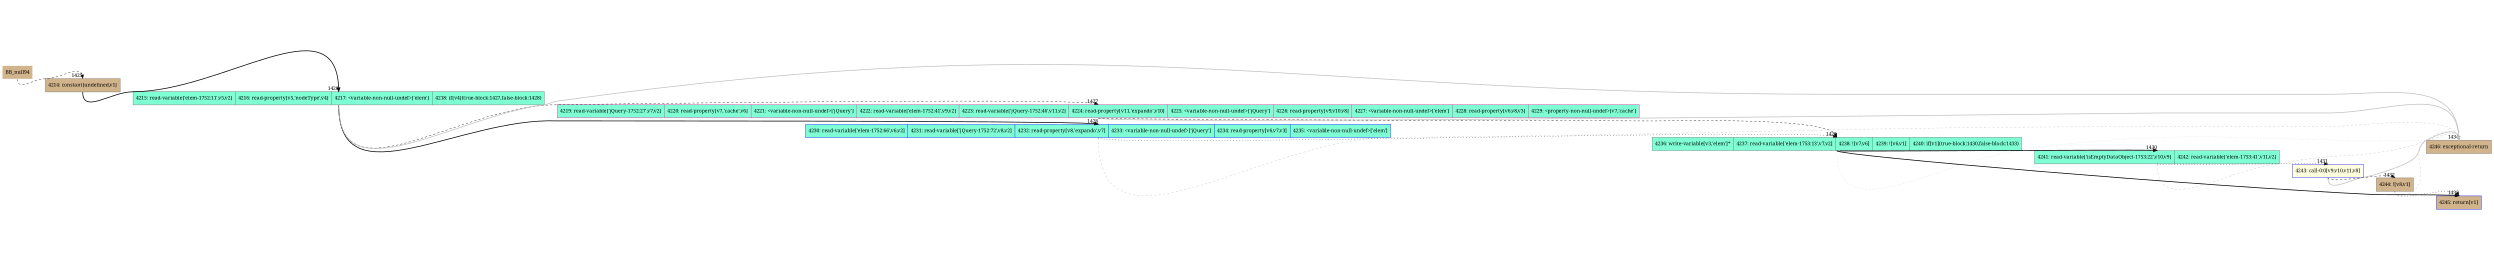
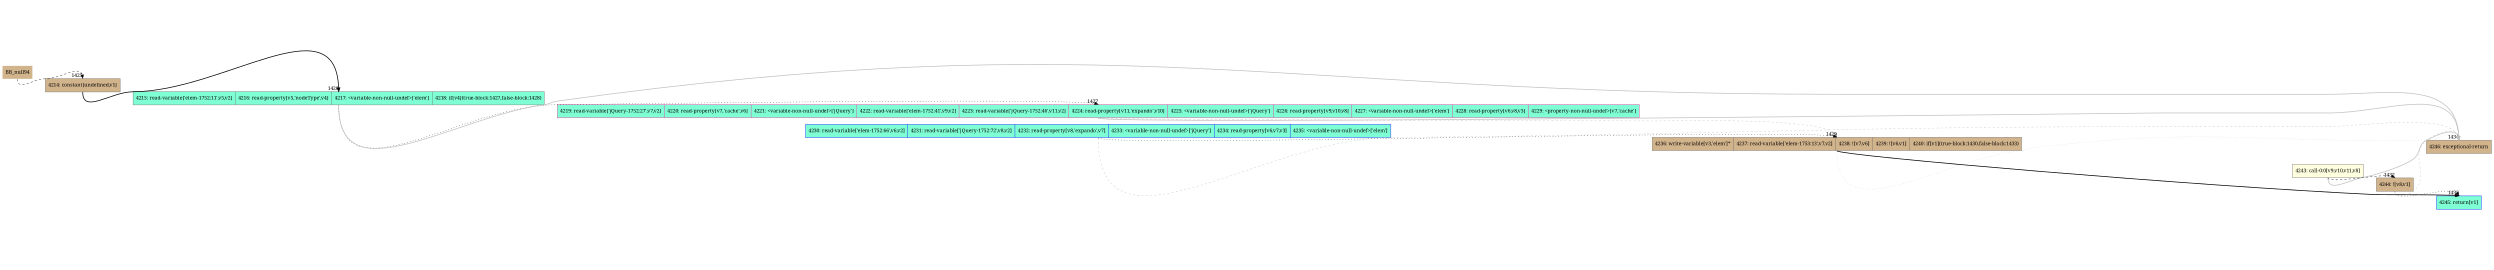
  digraph {
    fontname="Noto Serif"
    rankdir=LR
    node [color=gray40 fillcolor=tan fontname="Noto Serif" shape=record style=filled]
    edge [fontname="Noto Serif" headport=n style=bold tailport=s]
    n1 [label=BB_null94 shape=none]
    n2 [label="{4214: constant[undefined,v1]}"]
    n3 [fillcolor=aquamarine label="{4215: read-variable['elem-1752:11',v5,v2]|4216: read-property[v5,'nodeType',v4]|4217: \<variable-non-null-undef\>['elem']|4218: if[v4](true-block:1427,false-block:1428)}"]
    n4 [color=deeppink fillcolor=aquamarine label="{4219: read-variable['jQuery-1752:27',v7,v2]|4220: read-property[v7,'cache',v6]|4221: \<variable-non-null-undef\>['jQuery']|4222: read-variable['elem-1752:41',v9,v2]|4223: read-variable['jQuery-1752:46',v11,v2]|4224: read-property[v11,'expando',v10]|4225: \<variable-non-null-undef\>['jQuery']|4226: read-property[v9,v10,v8]|4227: \<variable-non-null-undef\>['elem']|4228: read-property[v6,v8,v3]|4229: \<property-non-null-undef\>[v7,'cache']}"]
    n5 [color=blue fillcolor=aquamarine label="{4230: read-variable['elem-1752:66',v6,v2]|4231: read-variable['jQuery-1752:72',v8,v2]|4232: read-property[v8,'expando',v7]|4233: \<variable-non-null-undef\>['jQuery']|4234: read-property[v6,v7,v3]|4235: \<variable-non-null-undef\>['elem']}"]
    n6 [label="{4246: exceptional-return}"]
-   n7 [fillcolor=aquamarine label="{4236: write-variable[v3,'elem']*|4237: read-variable['elem-1753:13',v7,v2]|4238: ![v7,v6]|4239: ![v6,v1]|4240: if[v1](true-block:1430,false-block:1433)}"]
-   n8 [color=blue label="{4245: return[v1]}"]
-   n9 [fillcolor=aquamarine label="{4241: read-variable['isEmptyDataObject-1753:22',v10,v9]|4242: read-variable['elem-1753:41',v11,v2]}"]
-   n10 [color=blue fillcolor=lightyellow label="{4243: call-0:0[v9,v10,v11,v8]}"]
+   n7 [label="{4236: write-variable[v3,'elem']*|4237: read-variable['elem-1753:13',v7,v2]|4238: ![v7,v6]|4239: ![v6,v1]|4240: if[v1](true-block:1430,false-block:1433)}"]
+   n8 [color=blue fillcolor=aquamarine label="{4245: return[v1]}"]
+   n10 [fillcolor=lightyellow label="{4243: call-0:0[v9,v10,v11,v8]}"]
    n11 [label="{4244: ![v8,v1]}"]
    n1 -> n2 [headlabel="    1425" style=dashed]
    n2 -> n3 [headlabel="      1426"]
-   n3 -> n4 [headlabel="      1427" style=dashed]
-   n3 -> n5 [headlabel="      1428"]
+   n3 -> n4 [headlabel="      1427" style=dotted]
    n3 -> n6 [color=gray headlabel="      1434"]
    n4 -> n6 [color=gray]
-   n4 -> n7 [headlabel="      1429" style=dashed]
+   n4 -> n7 [headlabel="      1429" style=dashed color=gray]
    n5 -> n6 [color=gray style=dashed]
    n5 -> n7 [style=dotted]
    n7 -> n6 [color=gray style=dotted]
    n7 -> n8 [headlabel="      1433"]
-   n7 -> n9 [headlabel="      1430"]
-   n9 -> n6 [color=gray style=dashed]
-   n9 -> n10 [headlabel="      1431" style=dotted]
    n10 -> n6 [color=gray]
    n10 -> n11 [headlabel="      1432" style=dashed]
    n11 -> n6 [color=gray style=dashed]
    n11 -> n8 [style=dotted]
  }
